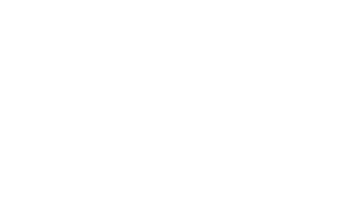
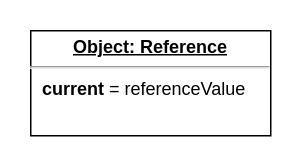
  <mxCell id="0" />
  <mxCell id="1" parent="0" />
+ <mxCell id="2" value="&lt;p style=&quot;margin: 0px ; margin-top: 4px ; text-align: center ; text-decoration: underline&quot;&gt;&lt;b&gt;Object: Reference&lt;/b&gt;&lt;/p&gt;&lt;hr&gt;&lt;p style=&quot;margin: 0px ; margin-left: 8px&quot;&gt;&lt;b&gt;current&lt;/b&gt; = referenceValue&lt;br&gt;&lt;/p&gt;" style="verticalAlign=top;align=left;overflow=fill;fontSize=12;fontFamily=Helvetica;html=1;" parent="1" vertex="1"><mxGeometry x="20" y="20" width="160" height="70" as="geometry" /></mxCell>
